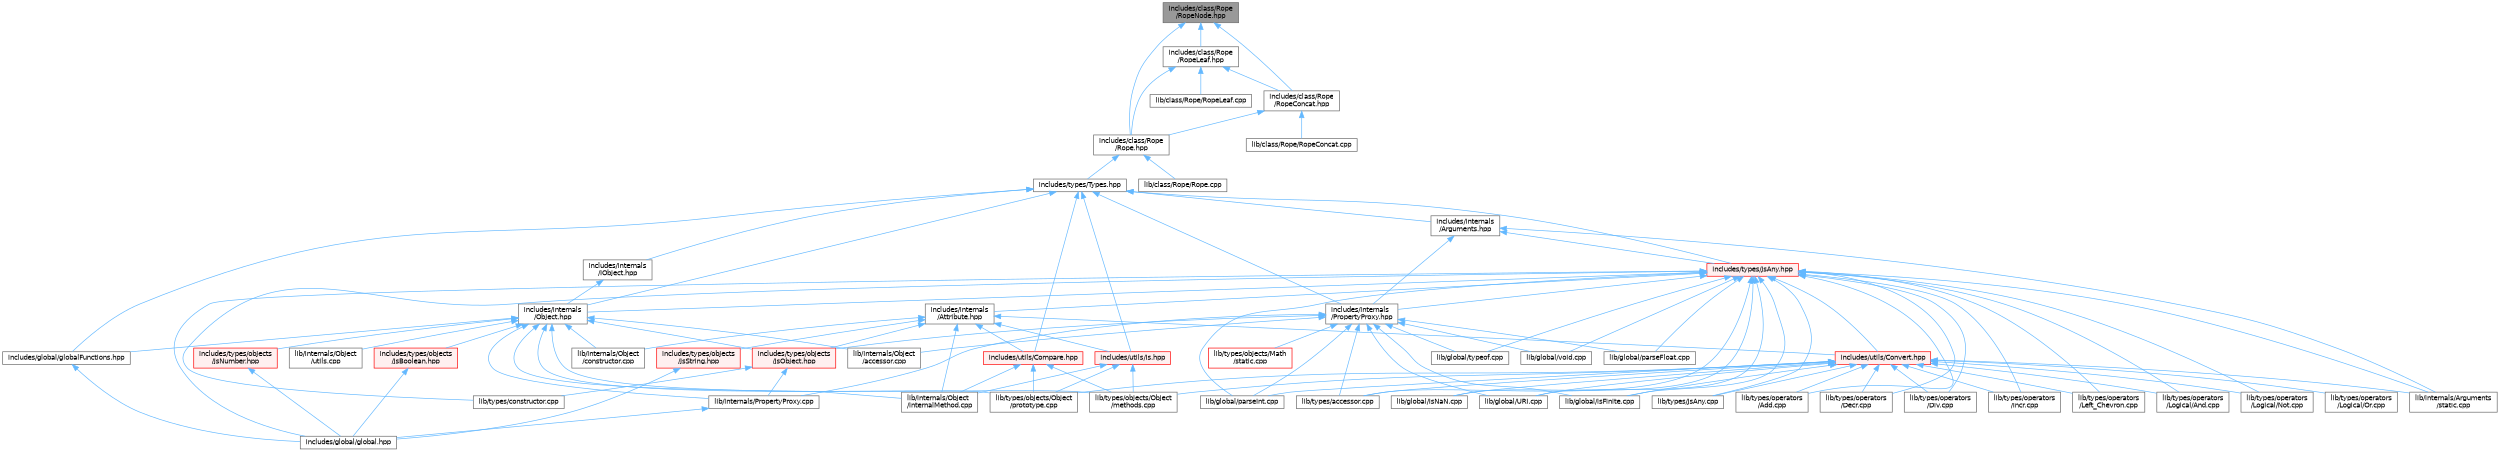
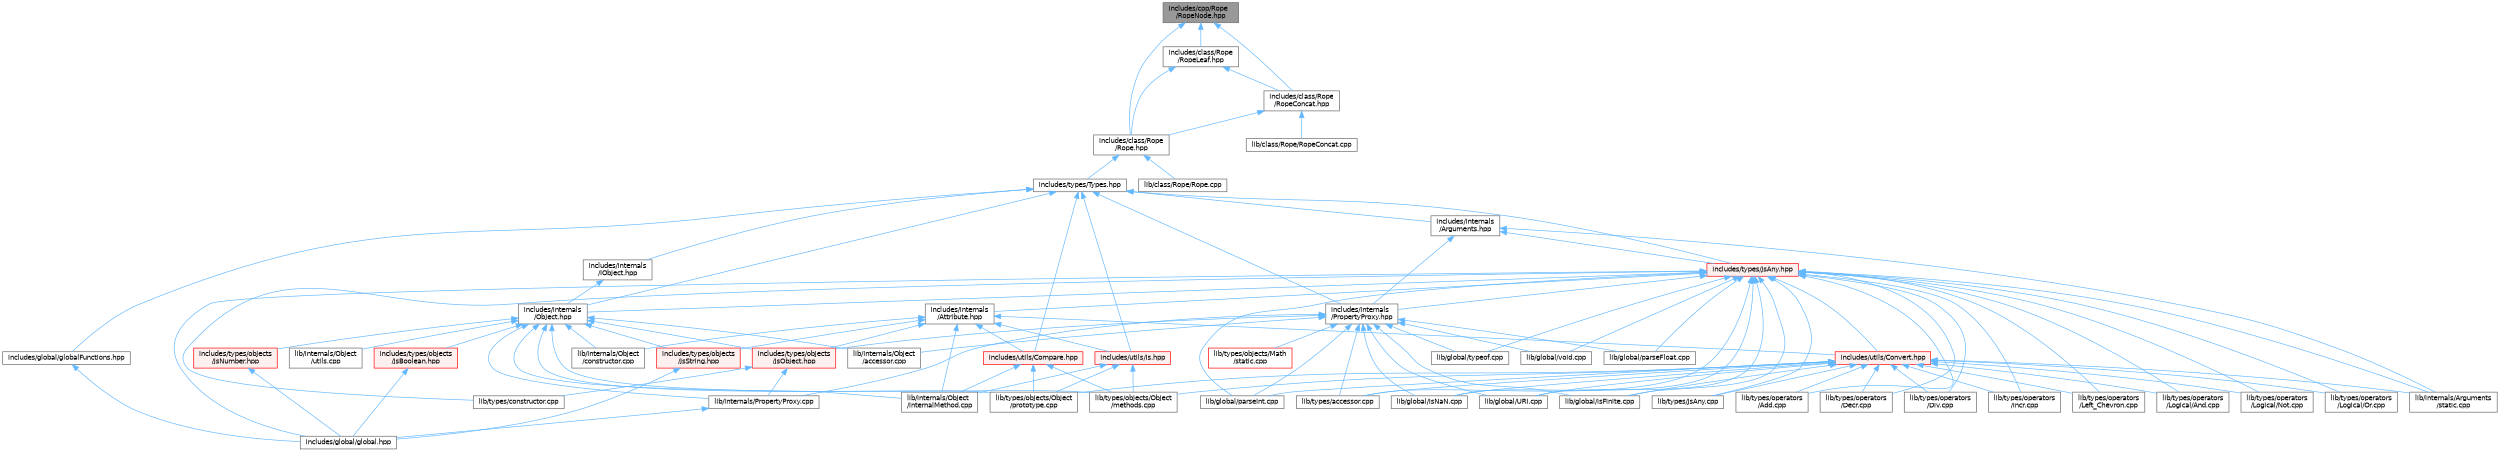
  digraph {
    node [color=grey40 fillcolor=white fontname=Helvetica fontsize=10 shape=box style=filled]
    edge [color=steelblue1 dir=back fontname=Helvetica fontsize=10 labelfontname=Helvetica labelfontsize=10 style=solid]
-   n1 [color=gray40 fillcolor=grey60 fontcolor=black height=0.2 label="includes/class/Rope\l/RopeNode.hpp" width=0.4]
+   n1 [color=gray40 fillcolor=grey60 fontcolor=black height=0.2 label="includes/cpp/Rope\l/RopeNode.hpp" width=0.4]
    n2 [height=0.2 label="includes/class/Rope\l/Rope.hpp" width=0.4]
    n3 [height=0.2 label="includes/class/Rope\l/RopeConcat.hpp" width=0.4]
    n4 [height=0.2 label="includes/class/Rope\l/RopeLeaf.hpp" width=0.4]
    n5 [height=0.2 label="includes/types/Types.hpp" width=0.4]
    n6 [height=0.2 label="lib/class/Rope/Rope.cpp" width=0.4]
    n7 [height=0.2 label="lib/class/Rope/RopeConcat.cpp" width=0.4]
-   n8 [height=0.2 label="lib/class/Rope/RopeLeaf.cpp" width=0.4]
    n9 [height=0.2 label="includes/global/globalFunctions.hpp" width=0.4]
    n10 [height=0.2 label="includes/internals\l/Arguments.hpp" width=0.4]
    n11 [height=0.2 label="includes/internals\l/PropertyProxy.hpp" width=0.4]
    n12 [color=red fillcolor="#FFF0F0" height=0.2 label="includes/types/JsAny.hpp" width=0.4]
    n13 [color=red fillcolor="#FFF0F0" height=0.2 label="includes/utils/Compare.hpp" width=0.4]
    n14 [color=red fillcolor="#FFF0F0" height=0.2 label="includes/utils/Is.hpp" width=0.4]
    n15 [height=0.2 label="includes/internals\l/Object.hpp" width=0.4]
    n16 [height=0.2 label="includes/internals\l/IObject.hpp" width=0.4]
    n17 [height=0.2 label="includes/global/global.hpp" width=0.4]
    n18 [height=0.2 label="lib/internals/Arguments\l/static.cpp" width=0.4]
    n19 [color=red fillcolor="#FFF0F0" height=0.2 label="includes/types/objects\l/JsObject.hpp" width=0.4]
    n20 [height=0.2 label="lib/internals/PropertyProxy.cpp" width=0.4]
    n21 [height=0.2 label="lib/global/IsNaN.cpp" width=0.4]
    n22 [height=0.2 label="lib/global/URI.cpp" width=0.4]
    n23 [height=0.2 label="lib/global/isFinite.cpp" width=0.4]
    n24 [height=0.2 label="lib/global/parseFloat.cpp" width=0.4]
    n25 [height=0.2 label="lib/global/parseInt.cpp" width=0.4]
    n26 [height=0.2 label="lib/global/typeof.cpp" width=0.4]
    n27 [height=0.2 label="lib/global/void.cpp" width=0.4]
    n28 [height=0.2 label="lib/internals/Object\l/accessor.cpp" width=0.4]
    n29 [height=0.2 label="lib/types/accessor.cpp" width=0.4]
    n30 [color=red height=0.2 label="lib/types/objects/Math\l/static.cpp" width=0.4]
    n31 [height=0.2 label="lib/types/constructor.cpp" width=0.4]
    n32 [height=0.2 label="includes/internals\l/Attribute.hpp" width=0.4]
    n33 [color=red fillcolor="#FFF0F0" height=0.2 label="includes/utils/Convert.hpp" width=0.4]
    n34 [height=0.2 label="lib/types/JsAny.cpp" width=0.4]
    n35 [height=0.2 label="lib/types/operators\l/Add.cpp" width=0.4]
    n36 [height=0.2 label="lib/types/operators\l/Decr.cpp" width=0.4]
    n37 [height=0.2 label="lib/types/operators\l/Div.cpp" width=0.4]
    n38 [height=0.2 label="lib/types/operators\l/Incr.cpp" width=0.4]
    n39 [height=0.2 label="lib/types/operators\l/Left_Chevron.cpp" width=0.4]
    n40 [height=0.2 label="lib/types/operators\l/Logical/And.cpp" width=0.4]
    n41 [height=0.2 label="lib/types/operators\l/Logical/Not.cpp" width=0.4]
    n42 [height=0.2 label="lib/types/operators\l/Logical/Or.cpp" width=0.4]
    n43 [height=0.2 label="lib/internals/Object\l/internalMethod.cpp" width=0.4]
    n44 [height=0.2 label="lib/types/objects/Object\l/methods.cpp" width=0.4]
    n45 [height=0.2 label="lib/types/objects/Object\l/prototype.cpp" width=0.4]
    n46 [color=red fillcolor="#FFF0F0" height=0.2 label="includes/types/objects\l/JsString.hpp" width=0.4]
    n47 [height=0.2 label="lib/internals/Object\l/constructor.cpp" width=0.4]
    n48 [color=red fillcolor="#FFF0F0" height=0.2 label="includes/types/objects\l/JsBoolean.hpp" width=0.4]
    n49 [color=red fillcolor="#FFF0F0" height=0.2 label="includes/types/objects\l/JsNumber.hpp" width=0.4]
    n50 [height=0.2 label="lib/internals/Object\l/utils.cpp" width=0.4]
    n1 -> n2
    n1 -> n3
    n1 -> n4
    n2 -> n5
    n2 -> n6
    n3 -> n2
    n3 -> n7
    n4 -> n2
    n4 -> n3
-   n4 -> n8
    n5 -> n9
    n5 -> n10
    n5 -> n11
    n5 -> n12
    n5 -> n13
    n5 -> n14
    n5 -> n15
    n5 -> n16
    n9 -> n17
    n10 -> n11
    n10 -> n12
    n10 -> n18
    n11 -> n19
    n11 -> n20
+   n11 -> n21
    n11 -> n22
    n11 -> n23
    n11 -> n24
    n11 -> n25
    n11 -> n26
    n11 -> n27
    n11 -> n28
    n11 -> n29
    n11 -> n30
    n12 -> n11
    n12 -> n15
    n12 -> n17
    n12 -> n18
    n12 -> n21
    n12 -> n22
    n12 -> n23
    n12 -> n24
    n12 -> n25
    n12 -> n26
    n12 -> n27
    n12 -> n29
    n12 -> n31
    n12 -> n32
    n12 -> n33
    n12 -> n34
    n12 -> n35
    n12 -> n36
    n12 -> n37
    n12 -> n38
    n12 -> n39
    n12 -> n40
    n12 -> n41
+   n12 -> n42
    n13 -> n43
    n13 -> n44
    n13 -> n45
    n14 -> n43
    n14 -> n44
    n14 -> n45
    n15 -> n19
    n15 -> n20
    n15 -> n28
    n15 -> n43
    n15 -> n44
    n15 -> n45
-   n15 -> n9
+   n15 -> n46
    n15 -> n47
    n15 -> n48
    n15 -> n49
    n15 -> n50
    n16 -> n15
    n19 -> n20
    n19 -> n31
    n20 -> n17
    n32 -> n13
    n32 -> n14
    n32 -> n19
    n32 -> n33
    n32 -> n43
    n32 -> n46
    n32 -> n47
    n33 -> n18
    n33 -> n21
    n33 -> n22
    n33 -> n23
    n33 -> n25
    n33 -> n29
    n33 -> n34
    n33 -> n35
    n33 -> n36
    n33 -> n37
    n33 -> n38
    n33 -> n39
    n33 -> n40
    n33 -> n41
    n33 -> n42
    n33 -> n44
    n33 -> n45
    n46 -> n17
    n48 -> n17
    n49 -> n17
  }
